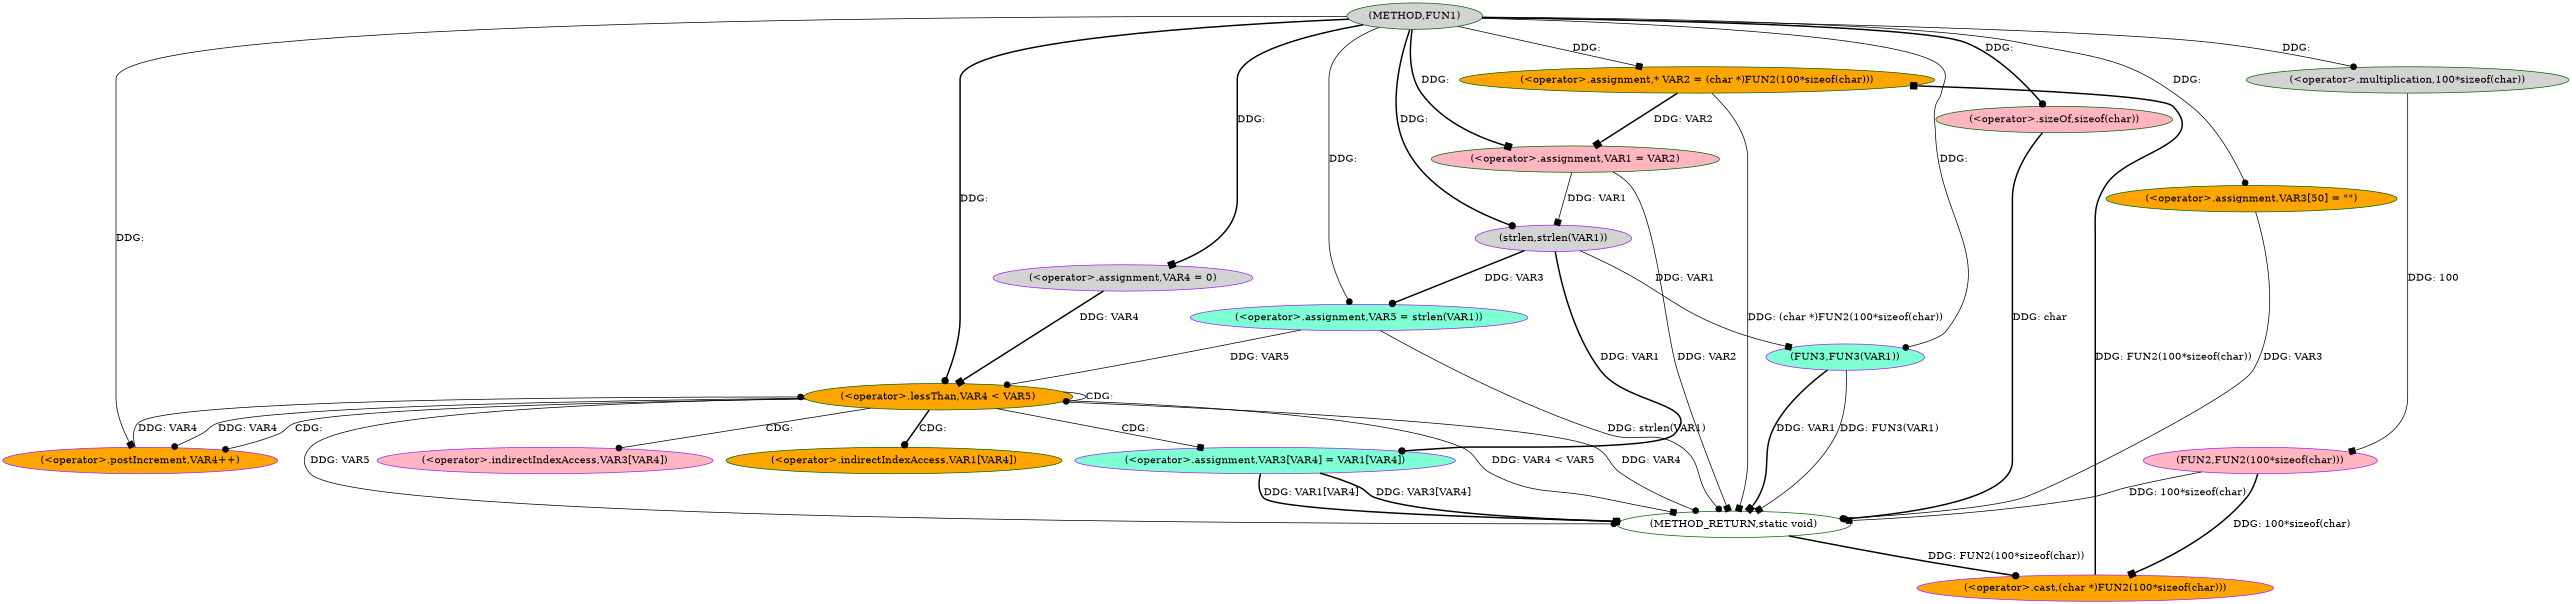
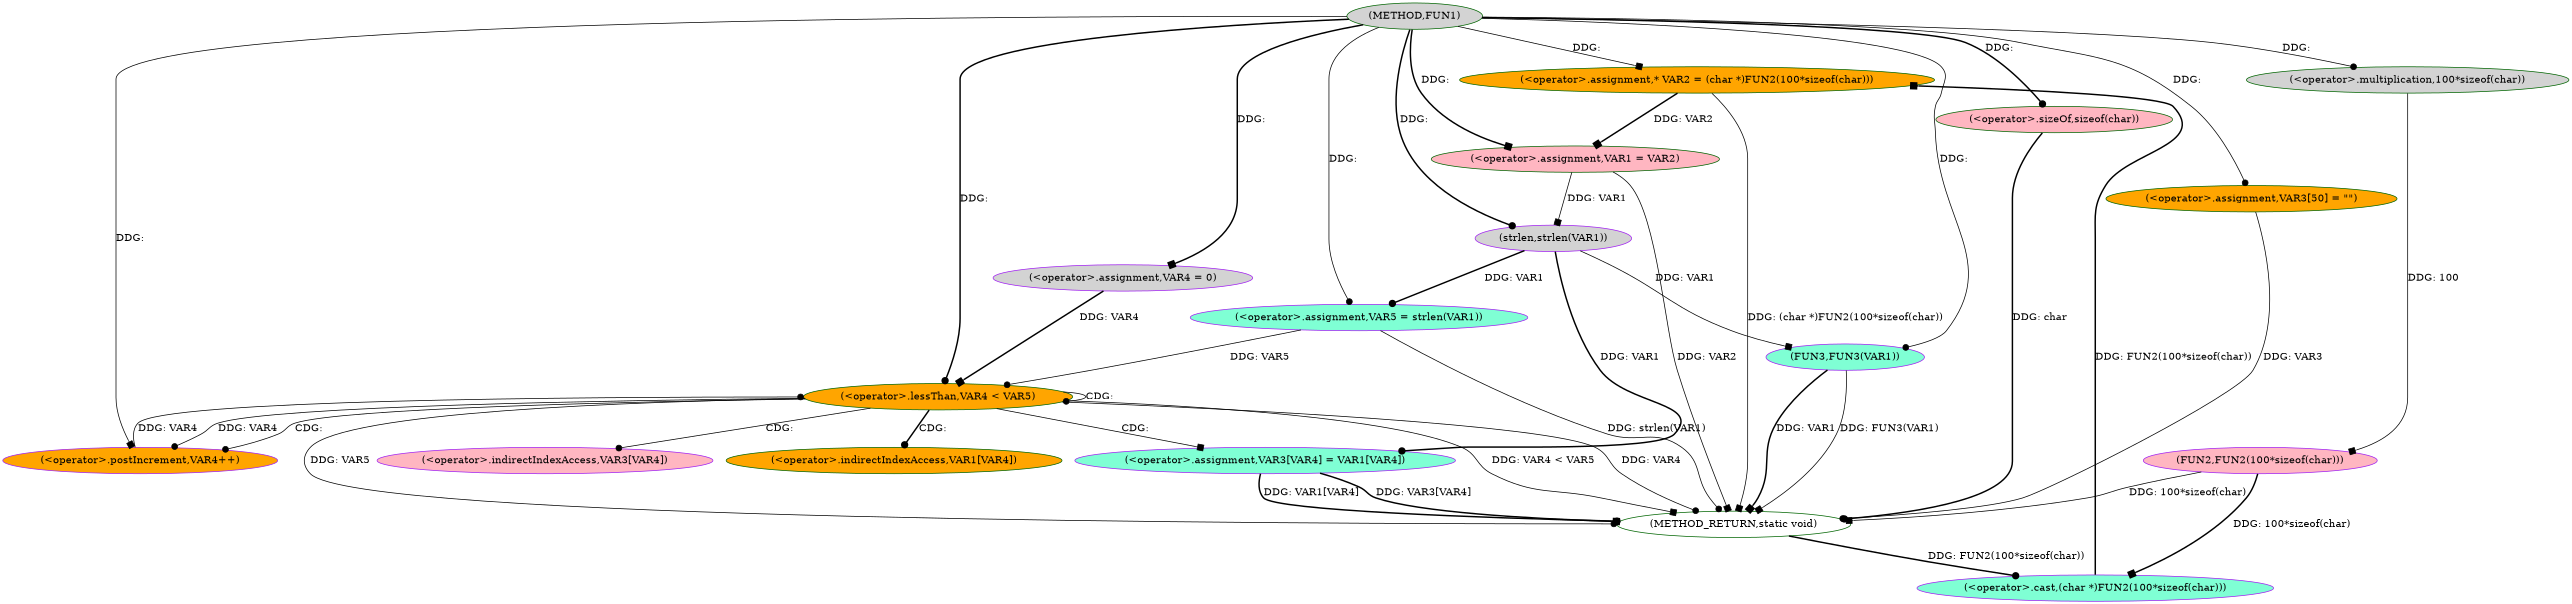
  digraph {
    node [color=darkgreen fillcolor=orange style=filled]
    edge [arrowhead=dot style=solid]
    n1 [fillcolor=lightgrey label="(METHOD,FUN1)"]
    n2 [label="(<operator>.assignment,* VAR2 = (char *)FUN2(100*sizeof(char)))"]
    n3 [fillcolor=lightgrey label="(<operator>.multiplication,100*sizeof(char))"]
    n4 [fillcolor=lightpink label="(<operator>.sizeOf,sizeof(char))"]
    n5 [fillcolor=lightpink label="(<operator>.assignment,VAR1 = VAR2)"]
    n6 [label="(<operator>.assignment,VAR3[50] = \"\")"]
    n7 [color=purple fillcolor=aquamarine label="(<operator>.assignment,VAR5 = strlen(VAR1))"]
    n8 [color=purple fillcolor=lightgrey label="(strlen,strlen(VAR1))"]
    n9 [color=purple fillcolor=lightgrey label="(<operator>.assignment,VAR4 = 0)"]
    n10 [label="(<operator>.lessThan,VAR4 < VAR5)"]
    n11 [color=purple label="(<operator>.postIncrement,VAR4++)"]
    n12 [color=purple fillcolor=aquamarine label="(FUN3,FUN3(VAR1))"]
    n13 [fillcolor=white label="(METHOD_RETURN,static void)"]
    n14 [color=purple fillcolor=lightpink label="(FUN2,FUN2(100*sizeof(char)))"]
    n15 [color=purple fillcolor=aquamarine label="(<operator>.assignment,VAR3[VAR4] = VAR1[VAR4])"]
    n16 [color=purple fillcolor=lightpink label="(<operator>.indirectIndexAccess,VAR3[VAR4])"]
    n17 [label="(<operator>.indirectIndexAccess,VAR1[VAR4])"]
-   n18 [color=purple label="(<operator>.cast,(char *)FUN2(100*sizeof(char)))"]
+   n18 [color=purple fillcolor=aquamarine label="(<operator>.cast,(char *)FUN2(100*sizeof(char)))"]
    n1 -> n2 [arrowhead=box label="DDG: "]
    n1 -> n3 [label="DDG: "]
    n1 -> n4 [label="DDG: " style=bold]
    n1 -> n5 [arrowhead=box label="DDG: " style=bold]
    n1 -> n6 [label="DDG: "]
    n1 -> n7 [label="DDG: "]
    n1 -> n8 [label="DDG: " style=bold]
    n1 -> n9 [arrowhead=box label="DDG: " style=bold]
    n1 -> n10 [label="DDG: " style=bold]
    n1 -> n11 [arrowhead=box label="DDG: "]
    n1 -> n12 [label="DDG: "]
    n2 -> n5 [arrowhead=box label="DDG: VAR2" style=bold]
    n2 -> n13 [arrowhead=box label="DDG: (char *)FUN2(100*sizeof(char))"]
    n3 -> n14 [arrowhead=box label="DDG: 100"]
    n4 -> n13 [label="DDG: char" style=bold]
    n5 -> n8 [arrowhead=box label="DDG: VAR1"]
    n5 -> n13 [arrowhead=box label="DDG: VAR2"]
    n6 -> n13 [label="DDG: VAR3"]
    n7 -> n10 [label="DDG: VAR5"]
    n7 -> n13 [label="DDG: strlen(VAR1)"]
-   n8 -> n7 [label="DDG: VAR3" style=bold]
+   n8 -> n7 [label="DDG: VAR1" style=bold]
    n8 -> n12 [arrowhead=box label="DDG: VAR1"]
    n8 -> n15 [label="DDG: VAR1" style=bold]
    n9 -> n10 [arrowhead=box label="DDG: VAR4" style=bold]
    n10 -> n10 [label="CDG: "]
    n10 -> n11 [label="DDG: VAR4"]
    n10 -> n11 [label="CDG: "]
    n10 -> n13 [arrowhead=box label="DDG: VAR4 < VAR5"]
    n10 -> n13 [label="DDG: VAR4"]
    n10 -> n13 [label="DDG: VAR5"]
    n10 -> n15 [arrowhead=box label="CDG: "]
    n10 -> n16 [label="CDG: "]
    n10 -> n17 [label="CDG: " style=bold]
    n11 -> n10 [label="DDG: VAR4"]
    n12 -> n13 [arrowhead=box label="DDG: VAR1" style=bold]
    n12 -> n13 [arrowhead=box label="DDG: FUN3(VAR1)"]
    n13 -> n18 [label="DDG: FUN2(100*sizeof(char))" style=bold]
    n14 -> n13 [arrowhead=box label="DDG: 100*sizeof(char)"]
    n14 -> n18 [arrowhead=box label="DDG: 100*sizeof(char)" style=bold]
    n15 -> n13 [label="DDG: VAR1[VAR4]" style=bold]
    n15 -> n13 [arrowhead=box label="DDG: VAR3[VAR4]" style=bold]
    n18 -> n2 [arrowhead=box label="DDG: FUN2(100*sizeof(char))" style=bold]
  }
